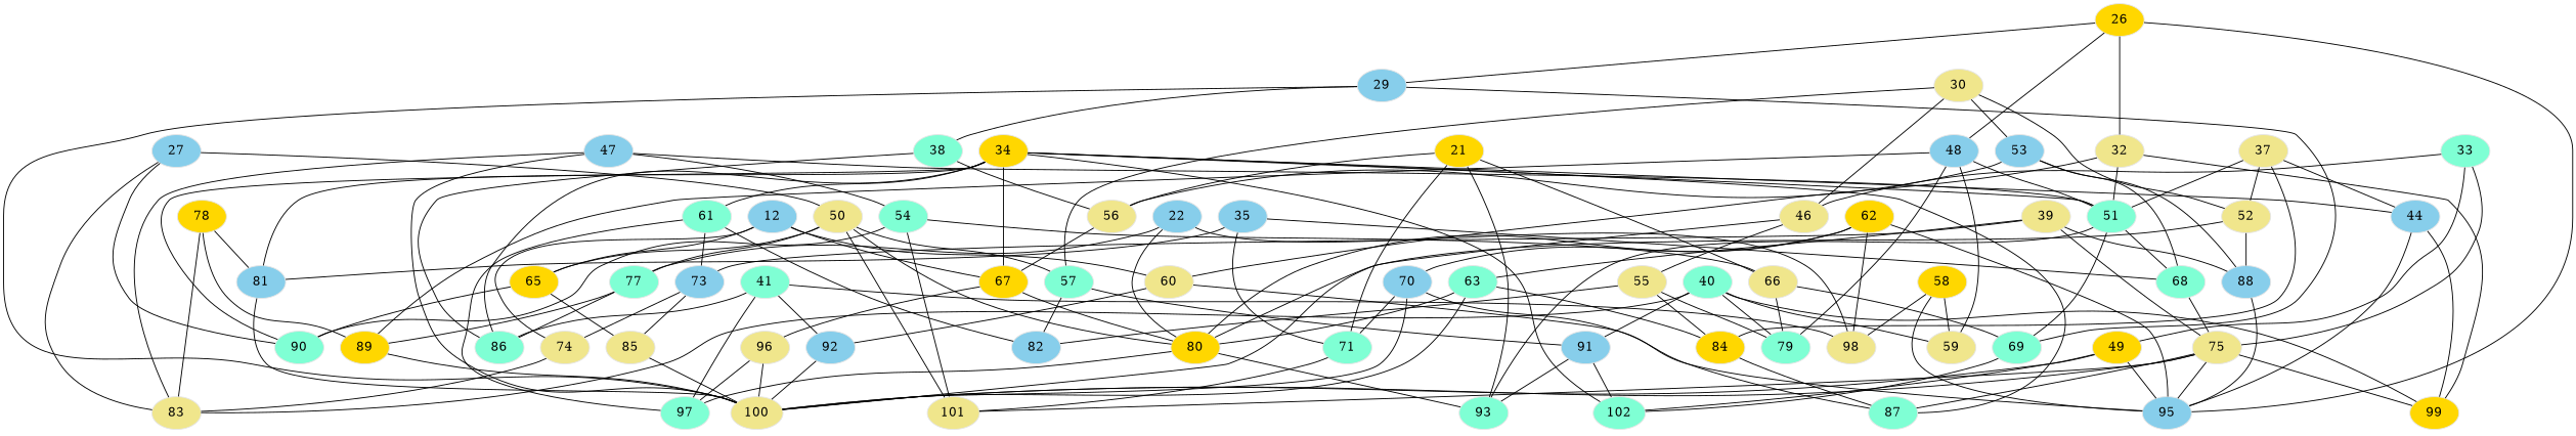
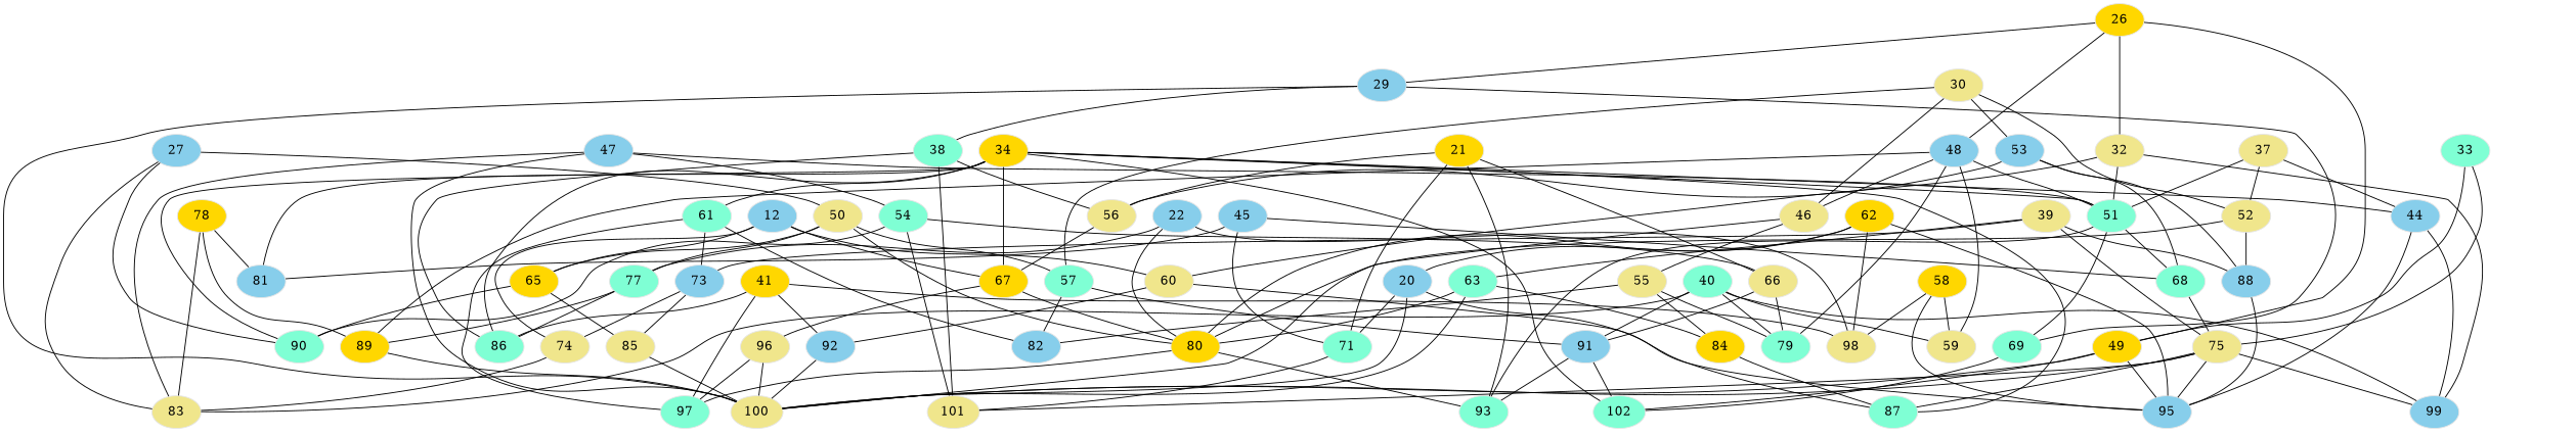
  graph {
    node [color=gray90 fillcolor=khaki style=filled]
    12 [fillcolor=skyblue super="+11"]
    60
    65 [fillcolor=gold]
    67 [fillcolor=gold super="+31"]
    74
    92 [fillcolor=skyblue]
    95 [fillcolor=skyblue super="+16"]
    90 [fillcolor=aquamarine]
    85
    80 [fillcolor=gold super="+17+24"]
    96
    83 [super="+19"]
    21 [fillcolor=gold]
    56
    66
    71 [fillcolor=aquamarine]
    93 [fillcolor=aquamarine]
    69 [fillcolor=aquamarine]
    79 [fillcolor=aquamarine]
    101
    22 [fillcolor=skyblue]
    77 [fillcolor=aquamarine]
    98 [super="+76"]
    86 [fillcolor=aquamarine]
    89 [fillcolor=gold super="+36"]
    97 [fillcolor=aquamarine]
    26 [fillcolor=gold]
    29 [fillcolor=skyblue]
    32
    48 [fillcolor=skyblue super="+15"]
    49 [fillcolor=gold super="+42"]
    38 [fillcolor=aquamarine]
    100 [super="+43+94"]
    51 [fillcolor=aquamarine super="+7+18"]
-   99 [fillcolor=gold]
+   99 [fillcolor=skyblue]
    59
    102 [fillcolor=aquamarine]
    50 [super="+10"]
    57 [fillcolor=aquamarine]
    27 [fillcolor=skyblue]
    30
    46
    52
    53 [fillcolor=skyblue]
    55
    88 [fillcolor=skyblue]
    68 [fillcolor=aquamarine]
    91 [fillcolor=skyblue]
    82 [fillcolor=skyblue]
    33 [fillcolor=aquamarine]
    75 [super="+64"]
    87 [fillcolor=aquamarine]
    34 [fillcolor=gold super="+5+23"]
    44 [fillcolor=skyblue]
    61 [fillcolor=aquamarine super="+13"]
    81 [fillcolor=skyblue super="+25"]
    73 [fillcolor=skyblue]
    37
    84 [fillcolor=gold]
    39
    63 [fillcolor=aquamarine]
    40 [fillcolor=aquamarine super="+35"]
-   41 [fillcolor=aquamarine]
-   45 [fillcolor=skyblue label=35]
+   41 [fillcolor=gold]
+   45 [fillcolor=skyblue]
    47 [fillcolor=skyblue]
    54 [fillcolor=aquamarine]
    58 [fillcolor=gold]
    62 [fillcolor=gold]
-   70 [fillcolor=skyblue]
+   70 [fillcolor=skyblue label=20]
    78 [fillcolor=gold]
    12 -- 60
    12 -- 65
    12 -- 67 [weight=2]
    12 -- 74 [weight=2]
    60 -- 92
    60 -- 95
    65 -- 90
    65 -- 85
    67 -- 80
    67 -- 96 [weight=2]
    74 -- 83
    92 -- 100 [weight=2]
    85 -- 100 [weight=2]
    80 -- 93
    80 -- 97
    96 -- 97
    96 -- 100
    21 -- 56
    21 -- 66
    21 -- 71
    21 -- 93
    56 -- 67
-   66 -- 69
+   66 -- 91
    66 -- 79
    71 -- 101
    69 -- 102
    22 -- 80
    22 -- 77
    22 -- 98 [weight=2]
    77 -- 86
    77 -- 89
    89 -- 100 [weight=3]
    26 -- 29
    26 -- 32
    26 -- 48
-   26 -- 95
+   26 -- 49
    29 -- 69
    29 -- 38
    29 -- 100
    32 -- 60
    32 -- 51
    32 -- 99
    48 -- 79
    48 -- 89
    48 -- 51
    48 -- 59
    49 -- 95 [weight=2]
    49 -- 100
    49 -- 102
    38 -- 56
-   50 -- 101
+   38 -- 101
    38 -- 86
    51 -- 93
    51 -- 69
    51 -- 68
    50 -- 65
    50 -- 80
    50 -- 77
    50 -- 57
    57 -- 91
    57 -- 82
    27 -- 90
    27 -- 83
    27 -- 50 [weight=2]
    30 -- 57
    30 -- 46
    30 -- 52
    30 -- 53
    46 -- 100
    46 -- 55
    52 -- 80
    52 -- 88
    53 -- 56
    53 -- 88
    53 -- 68
    55 -- 79
    55 -- 82
    55 -- 84
    88 -- 95
    68 -- 75
    91 -- 93
    91 -- 102
    33 -- 49
-   33 -- 46
+   48 -- 46
    33 -- 75
    75 -- 95
    75 -- 101
    75 -- 100
    75 -- 99
    75 -- 87
    34 -- 67 [weight=2]
    34 -- 90
    34 -- 86
    34 -- 51
    34 -- 102
    34 -- 87
    34 -- 44
    34 -- 61 [weight=2]
    34 -- 81 [weight=2]
    44 -- 95
    44 -- 99
    61 -- 97
    61 -- 82 [weight=2]
    61 -- 73
-   81 -- 100
    73 -- 74
    73 -- 85
    37 -- 51
    37 -- 52
    37 -- 44
-   37 -- 84
    84 -- 87
    39 -- 88
    39 -- 75
    39 -- 73
    39 -- 63
    63 -- 80
    63 -- 100
    63 -- 84
    40 -- 83
    40 -- 79
    40 -- 99
    40 -- 59 [weight=2]
    40 -- 91
    41 -- 92
    41 -- 98
    41 -- 86
    41 -- 97
    45 -- 71
    45 -- 68
    45 -- 81 [weight=2]
    47 -- 83
    47 -- 100
    47 -- 51
    47 -- 54
    54 -- 90
    54 -- 66
    54 -- 101
    58 -- 95
    58 -- 98 [weight=2]
    58 -- 59
    62 -- 95
    62 -- 80
    62 -- 98
    62 -- 70
    70 -- 71
    70 -- 100
    70 -- 87
    78 -- 83 [weight=2]
    78 -- 89
    78 -- 81
  }
